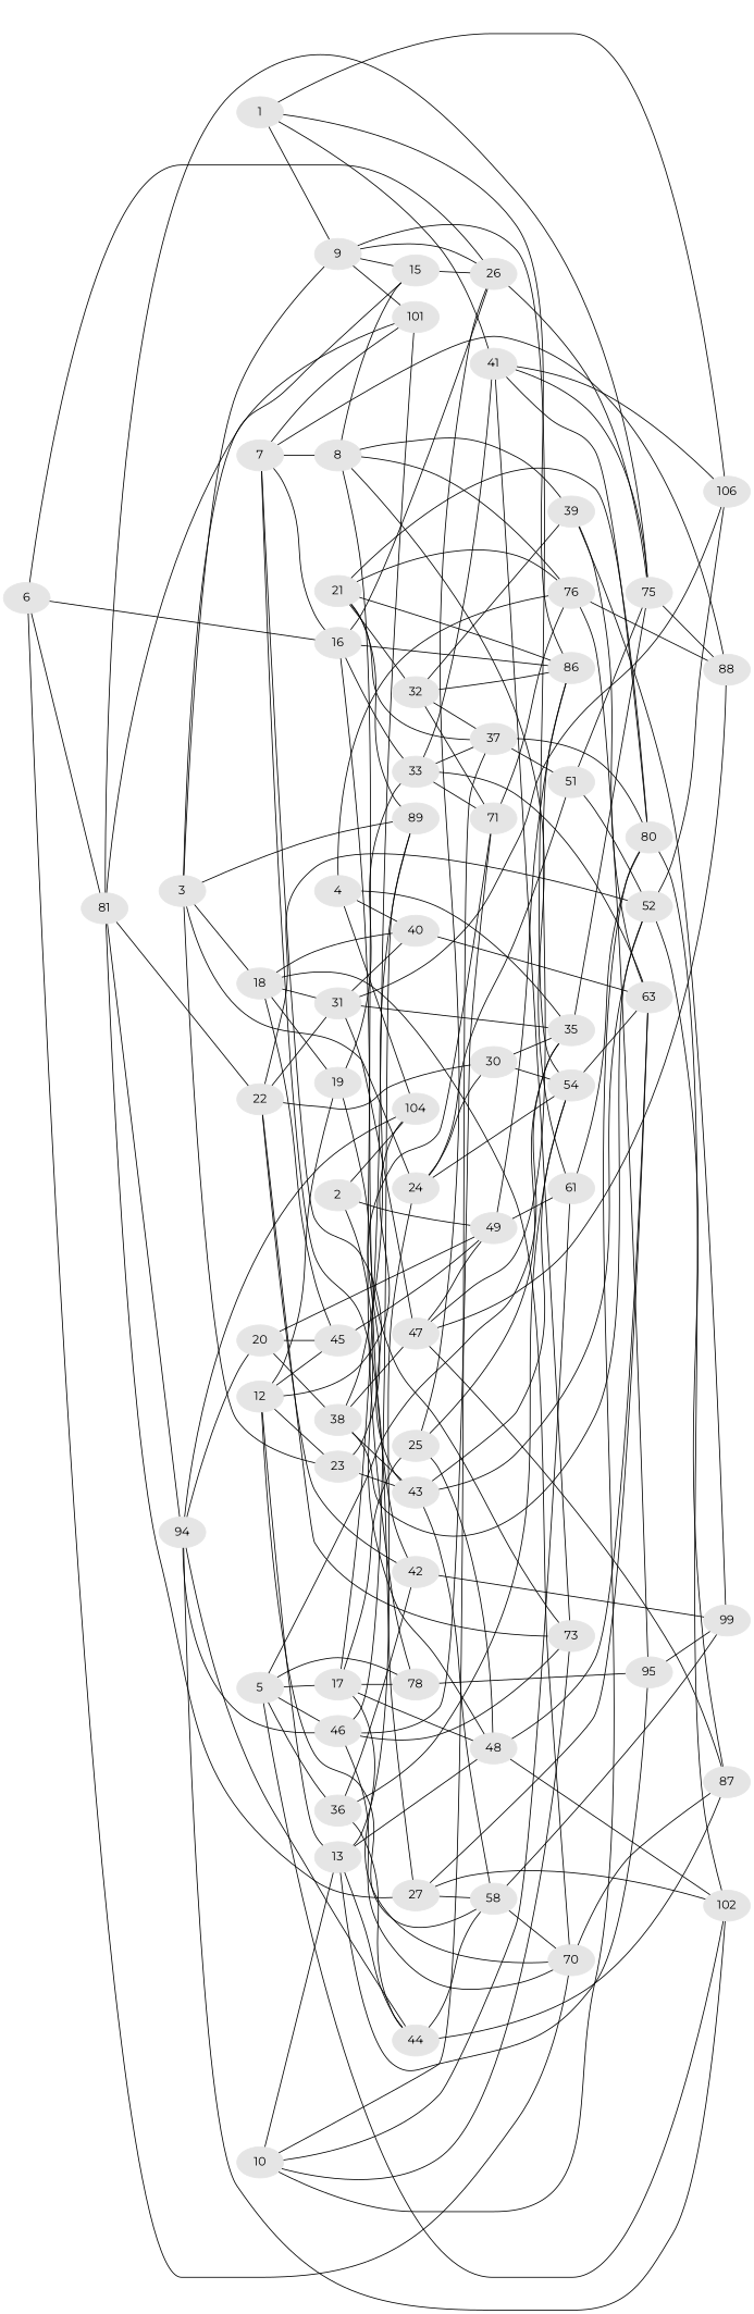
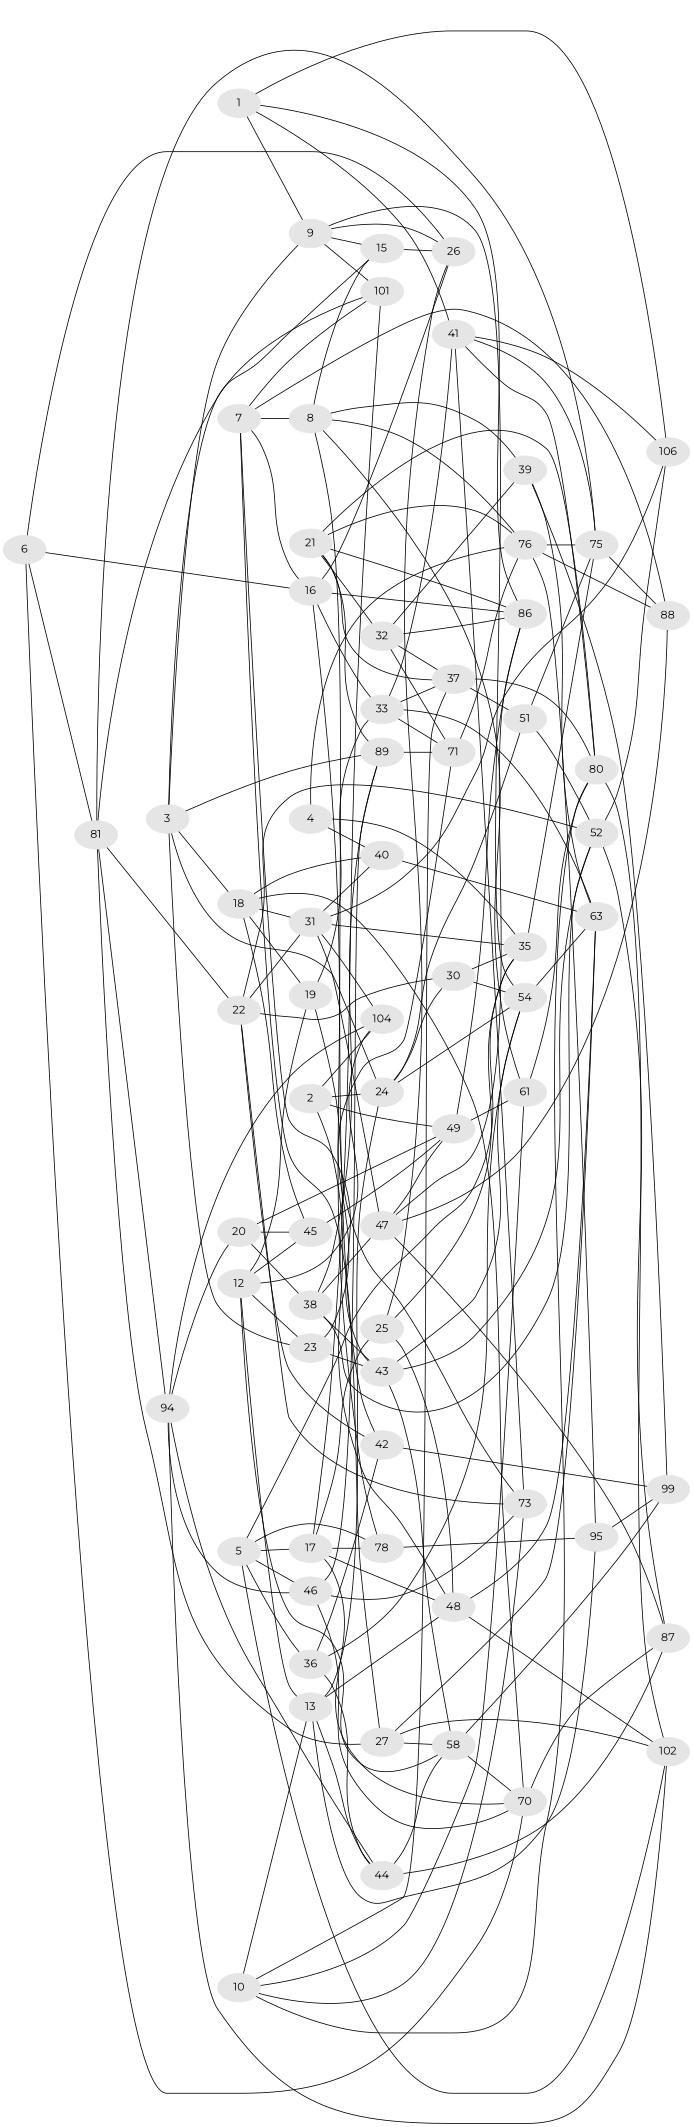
  graph {
    fontname=Montserrat
    rankdir=LR
    node [color=gray90 fontname=Montserrat style=filled]
    edge [fontname=Montserrat]
    9 [super="+28"]
    15
    26 [super="+69"]
    101
    54 [super="+111"]
    1
    41 [super="+93"]
    86 [super="+100"]
    106
    73 [super="+84"]
    80 [super="+108"]
    75 [super="+97"]
    24 [super="+65"]
    30
    51
    2
    48 [super="+96"]
    49 [super="+57"]
    104
    102 [super="+112"]
    63 [super="+67"]
    61
    3 [super="+72"]
    18 [super="+114"]
    23
    89
    40
    70 [super="+85"]
    19
    45 [super="+113"]
    31 [super="+59"]
    43 [super="+53"]
    71 [super="+92"]
    35 [super="+60"]
    4
    76 [super="+103"]
    88
    95
    5 [super="+50"]
    17 [super="+98"]
    36
    46 [super="+94"]
    78
    25
    42
    44 [super="+64"]
    n47 [label=81 super="+109"]
    27 [super="+74"]
    n49 [label=94 super="+90"]
    22 [super="+66"]
    6
    16 [super="+107"]
    33 [super="+110"]
    87
    7 [super="+81"]
    8 [super="+82"]
    39
    58 [super="+68"]
    52 [super="+55"]
    99
    10 [super="+29"]
    13 [super="+79"]
    37 [super="+56"]
    20 [super="+105"]
    12 [super="+83"]
    38 [super="+77"]
    47 [super="+91"]
    21 [super="+34"]
    32 [super="+62"]
    9 -- 15
    9 -- 26
    9 -- 101
    9 -- 54
    15 -- 26
-   26 -- 75
+   76 -- 75
    54 -- 63
    1 -- 9
    1 -- 41
    1 -- 86
    1 -- 106
    41 -- 106
    41 -- 73
    41 -- 80
    41 -- 75
    80 -- 102
    75 -- 88
    24 -- 54
    24 -- 30
    24 -- 51
    30 -- 54
    30 -- 35
    51 -- 75
    51 -- 52
+   2 -- 24
    2 -- 48
    2 -- 49
    2 -- 104
    48 -- 102
    48 -- 63
    49 -- 86
    49 -- 61
    61 -- 80
    3 -- 9
    3 -- 15
    3 -- 24
    3 -- 18
    3 -- 23
    3 -- 89
    18 -- 40
    18 -- 70
    18 -- 19
    18 -- 45
    18 -- 31
    23 -- 43
    23 -- 71
    40 -- 63
    70 -- 87
    19 -- 73
    19 -- 33
    45 -- 49
    31 -- 106
    31 -- 40
    31 -- 35
    31 -- 47
    43 -- 54
    43 -- 58
    43 -- 52
    71 -- 76
    35 -- 75
-   4 -- 104
+   31 -- 104
    4 -- 40
    4 -- 35
    4 -- 76
    76 -- 88
    76 -- 95
    95 -- 99
    5 -- 102
    5 -- 35
    5 -- 17
    5 -- 36
    5 -- 46
    5 -- 78
    17 -- 101
    17 -- 48
    17 -- 70
    17 -- 78
    17 -- 25
    36 -- 54
    36 -- 42
    36 -- 44
    46 -- 73
    46 -- 89
    46 -- 70
-   46 -- 71
+   89 -- 71
    78 -- 95
    25 -- 26
    25 -- 48
    25 -- 35
    42 -- 99
    44 -- 87
    44 -- 58
    n47 -- 101
    n47 -- 75
    n47 -- 27
    n47 -- n49
    n47 -- 22
    27 -- 102 [weight=2]
    27 -- 63
    27 -- 58
    n49 -- 104
    n49 -- 102
    n49 -- 46
    n49 -- 44
    n49 -- 20
    22 -- 73
    22 -- 30
    22 -- 31
    22 -- 42
    22 -- 52
    6 -- 26
    6 -- 70
    6 -- n47
    6 -- 16
    16 -- 26
    16 -- 86
    16 -- 78
    16 -- 33
    33 -- 41
    33 -- 63
    33 -- 71
    33 -- 37
    7 -- 101
    7 -- 43
    7 -- 88
    7 -- 27
    7 -- 16
    7 -- 8
    8 -- 15
    8 -- 61
    8 -- 76
    8 -- 42
    8 -- 39
    39 -- 63
    39 -- 99
    58 -- 70
    58 -- 99
    52 -- 106
    52 -- 87
    10 -- 73 [weight=2]
    10 -- 80
    10 -- 61
    10 -- 13
    10 -- 37
    13 -- 24
    13 -- 48
    13 -- 95
    13 -- 44
    37 -- 80
    37 -- 51
    20 -- 49
    20 -- 45 [weight=3]
    20 -- 38
    12 -- 104
    12 -- 23
    12 -- 19
    12 -- 45
    12 -- 58
    12 -- 13
    38 -- 89
    38 -- 43
    38 -- 52
    38 -- 47
    47 -- 86
    47 -- 49
    47 -- 88
    47 -- 87
    21 -- 86
    21 -- 80
    21 -- 89
    21 -- 76
    21 -- 37
    21 -- 32
    32 -- 86
    32 -- 71
    32 -- 39
    32 -- 37
  }
